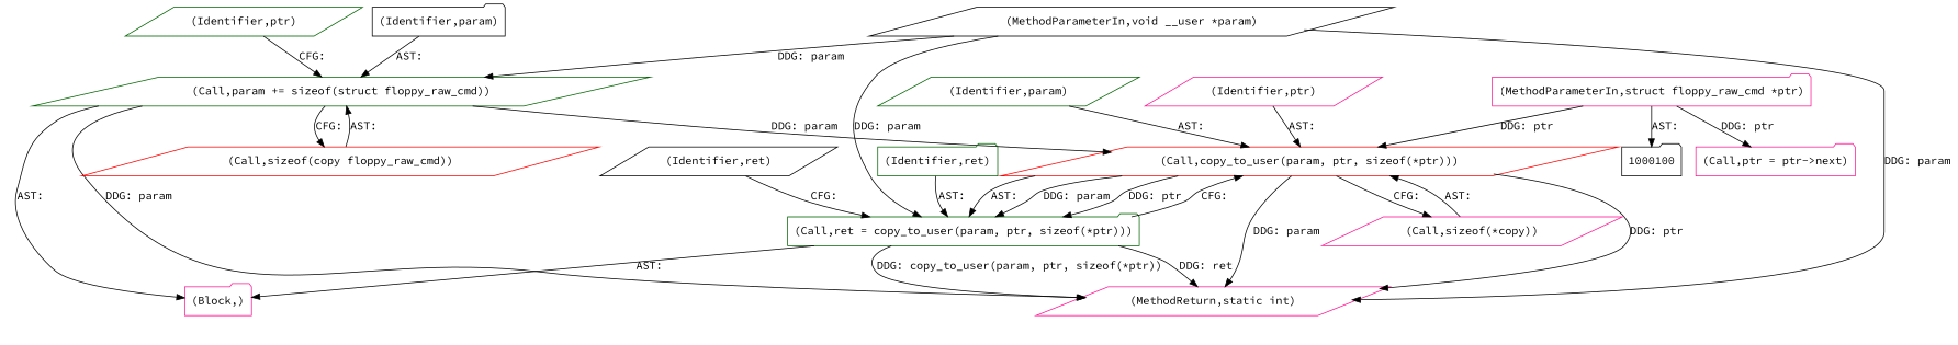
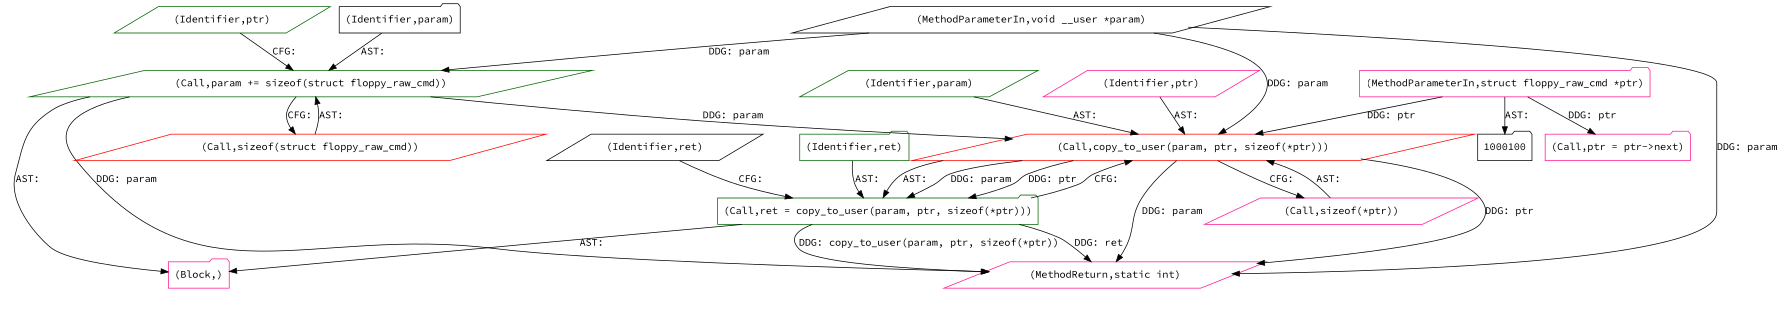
  digraph {
    fontname="Source Code Pro"
    node [color=deeppink fontname="Source Code Pro" shape=parallelogram]
    edge [fontname="Source Code Pro"]
    n1 [color=red label="(Call,copy_to_user(param, ptr, sizeof(*ptr)))"]
    n2 [color=darkgreen label="(Call,ret = copy_to_user(param, ptr, sizeof(*ptr)))" shape=folder]
    n3 [label="(MethodReturn,static int)"]
-   n4 [label="(Call,sizeof(*copy))"]
+   n4 [label="(Call,sizeof(*ptr))"]
    n5 [label="(Block,)" shape=folder]
    n6 [color=darkgreen label="(Call,param += sizeof(struct floppy_raw_cmd))"]
-   n7 [color=red label="(Call,sizeof(copy floppy_raw_cmd))"]
+   n7 [color=red label="(Call,sizeof(struct floppy_raw_cmd))"]
    n8 [color=black label="(MethodParameterIn,void __user *param)"]
    1000100 [color=black shape=folder]
    n10 [label="(MethodParameterIn,struct floppy_raw_cmd *ptr)" shape=folder]
    n11 [label="(Call,ptr = ptr->next)" shape=folder]
    n12 [color=darkgreen label="(Identifier,param)"]
    n13 [color=darkgreen label="(Identifier,ret)" shape=folder]
    n14 [color=darkgreen label="(Identifier,ptr)"]
    n15 [color=black label="(Identifier,ret)"]
    n16 [color=black label="(Identifier,param)" shape=folder]
    n17 [label="(Identifier,ptr)"]
    n1 -> n2 [label="AST: "]
    n1 -> n2 [label="DDG: param"]
    n1 -> n2 [label="DDG: ptr"]
    n1 -> n3 [label="DDG: param"]
    n1 -> n3 [label="DDG: ptr"]
    n1 -> n4 [label="CFG: "]
    n2 -> n1 [label="CFG: "]
    n2 -> n3 [label="DDG: copy_to_user(param, ptr, sizeof(*ptr))"]
    n2 -> n3 [label="DDG: ret"]
    n2 -> n5 [label="AST: "]
    n4 -> n1 [label="AST: "]
    n6 -> n1 [label="DDG: param"]
    n6 -> n3 [label="DDG: param"]
    n6 -> n5 [label="AST: "]
    n6 -> n7 [label="CFG: "]
    n7 -> n6 [label="AST: "]
-   n8 -> n2 [label="DDG: param"]
+   n8 -> n1 [label="DDG: param"]
    n8 -> n3 [label="DDG: param"]
    n8 -> n6 [label="DDG: param"]
    n10 -> n1 [label="DDG: ptr"]
    n10 -> 1000100 [label="AST: "]
    n10 -> n11 [label="DDG: ptr"]
    n12 -> n1 [label="AST: "]
    n13 -> n2 [label="AST: "]
    n14 -> n6 [label="CFG: "]
    n15 -> n2 [label="CFG: "]
    n16 -> n6 [label="AST: "]
    n17 -> n1 [label="AST: "]
  }
